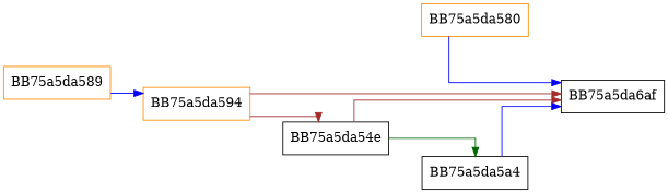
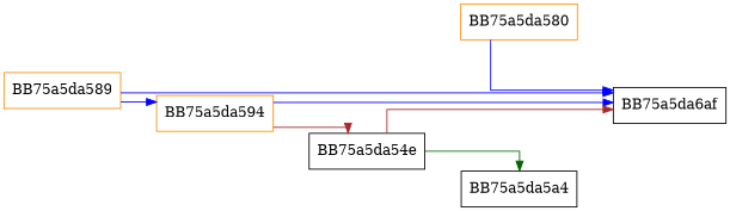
  digraph {
    rankdir=LR
    splines=ortho
    node [color=black shape=box]
    edge [color=blue]
    n1 [label=BB75a5da6af]
    BB75a5da580 [color=darkorange]
    BB75a5da589 [color=darkorange]
    BB75a5da594 [color=darkorange]
    n5 [label=BB75a5da54e]
    BB75a5da5a4
    BB75a5da580 -> n1
-   BB75a5da5a4 -> n1
+   BB75a5da589 -> n1
    BB75a5da589 -> BB75a5da594
-   BB75a5da594 -> n1 [color=brown]
+   BB75a5da594 -> n1
    BB75a5da594 -> n5 [color=brown]
    n5 -> n1 [color=brown]
    n5 -> BB75a5da5a4 [color=darkgreen]
  }
